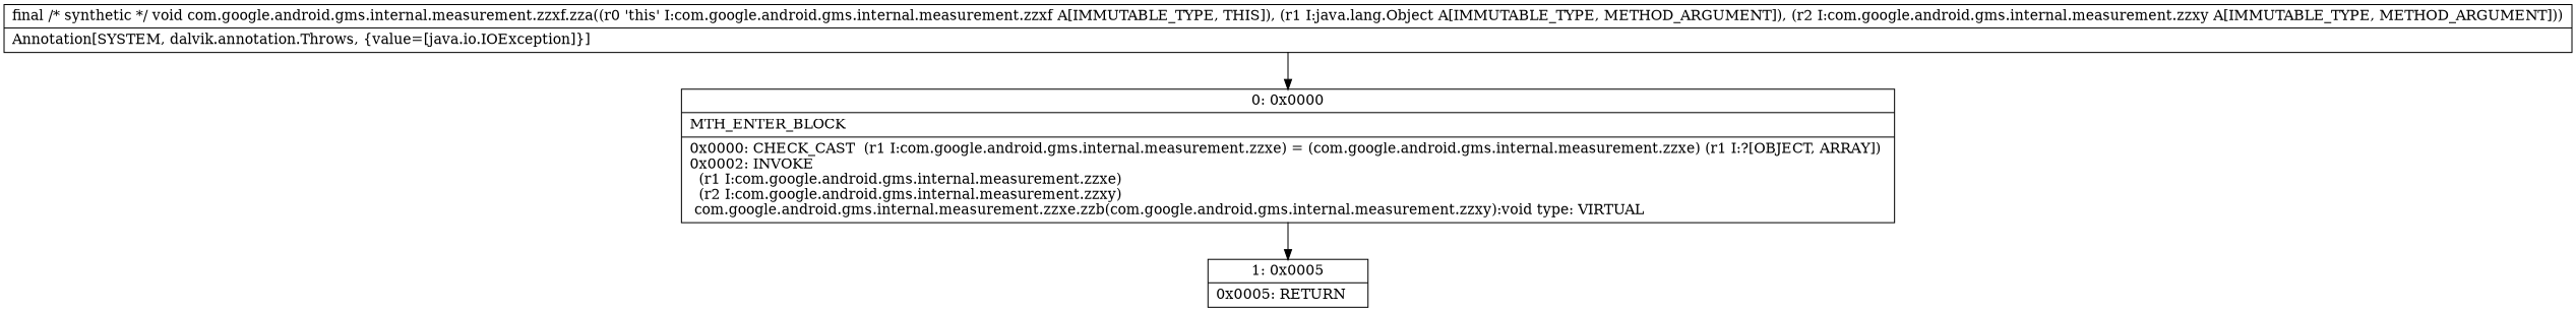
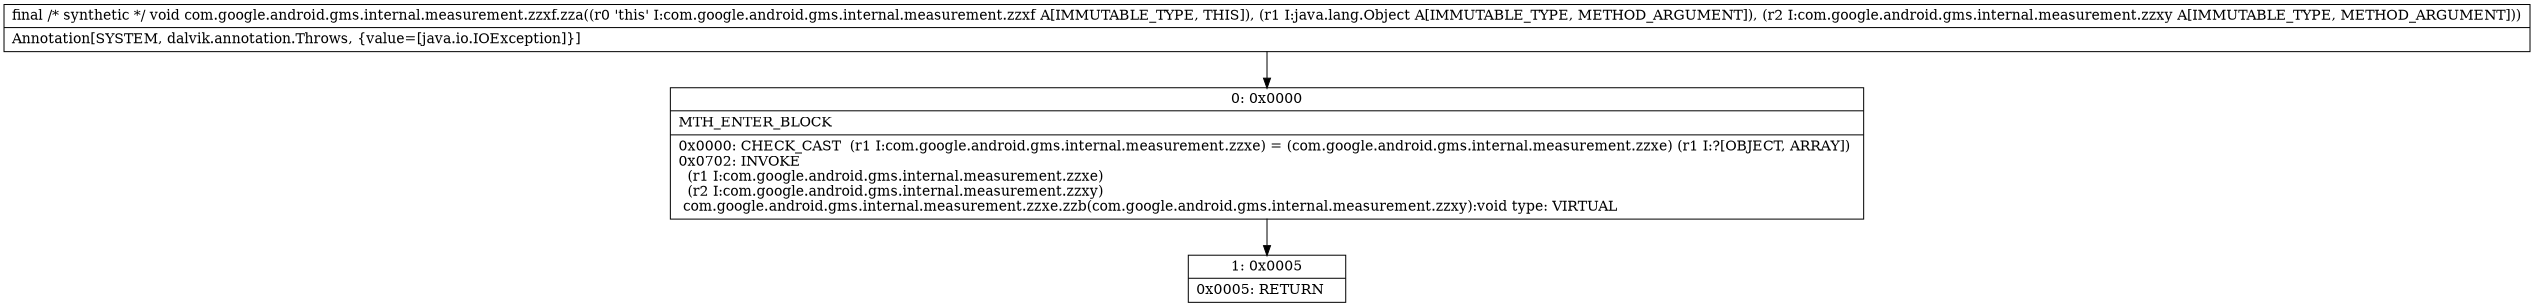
  digraph {
    node [shape=record]
-   n1 [label="{0\:\ 0x0000|MTH_ENTER_BLOCK\l|0x0000: CHECK_CAST  (r1 I:com.google.android.gms.internal.measurement.zzxe) = (com.google.android.gms.internal.measurement.zzxe) (r1 I:?[OBJECT, ARRAY]) \l0x0002: INVOKE  \l  (r1 I:com.google.android.gms.internal.measurement.zzxe)\l  (r2 I:com.google.android.gms.internal.measurement.zzxy)\l com.google.android.gms.internal.measurement.zzxe.zzb(com.google.android.gms.internal.measurement.zzxy):void type: VIRTUAL \l}"]
+   n1 [label="{0\:\ 0x0000|MTH_ENTER_BLOCK\l|0x0000: CHECK_CAST  (r1 I:com.google.android.gms.internal.measurement.zzxe) = (com.google.android.gms.internal.measurement.zzxe) (r1 I:?[OBJECT, ARRAY]) \l0x0702: INVOKE  \l  (r1 I:com.google.android.gms.internal.measurement.zzxe)\l  (r2 I:com.google.android.gms.internal.measurement.zzxy)\l com.google.android.gms.internal.measurement.zzxe.zzb(com.google.android.gms.internal.measurement.zzxy):void type: VIRTUAL \l}"]
    n2 [label="{1\:\ 0x0005|0x0005: RETURN   \l}"]
    n3 [label="{final \/* synthetic *\/ void com.google.android.gms.internal.measurement.zzxf.zza((r0 'this' I:com.google.android.gms.internal.measurement.zzxf A[IMMUTABLE_TYPE, THIS]), (r1 I:java.lang.Object A[IMMUTABLE_TYPE, METHOD_ARGUMENT]), (r2 I:com.google.android.gms.internal.measurement.zzxy A[IMMUTABLE_TYPE, METHOD_ARGUMENT]))  | Annotation[SYSTEM, dalvik.annotation.Throws, \{value=[java.io.IOException]\}]\l}"]
    n1 -> n2
    n3 -> n1
  }
